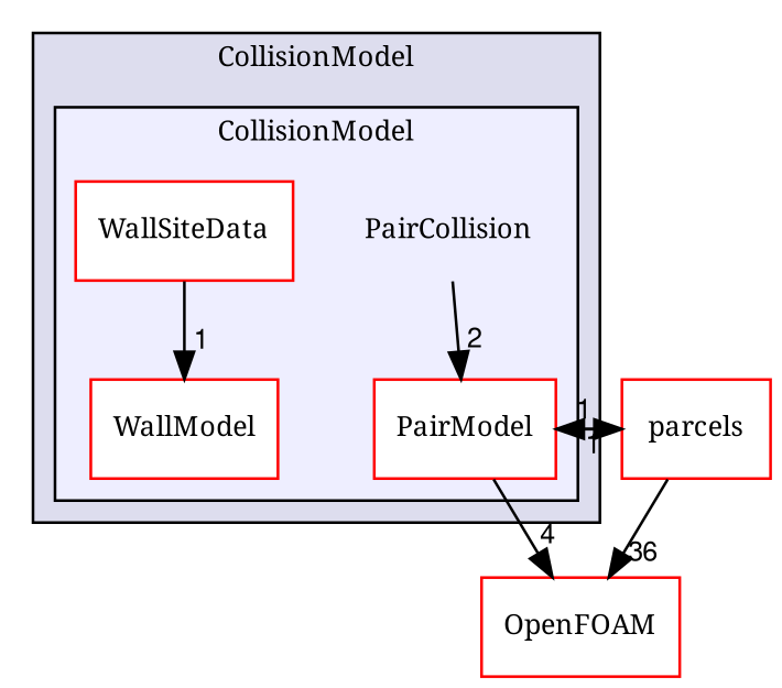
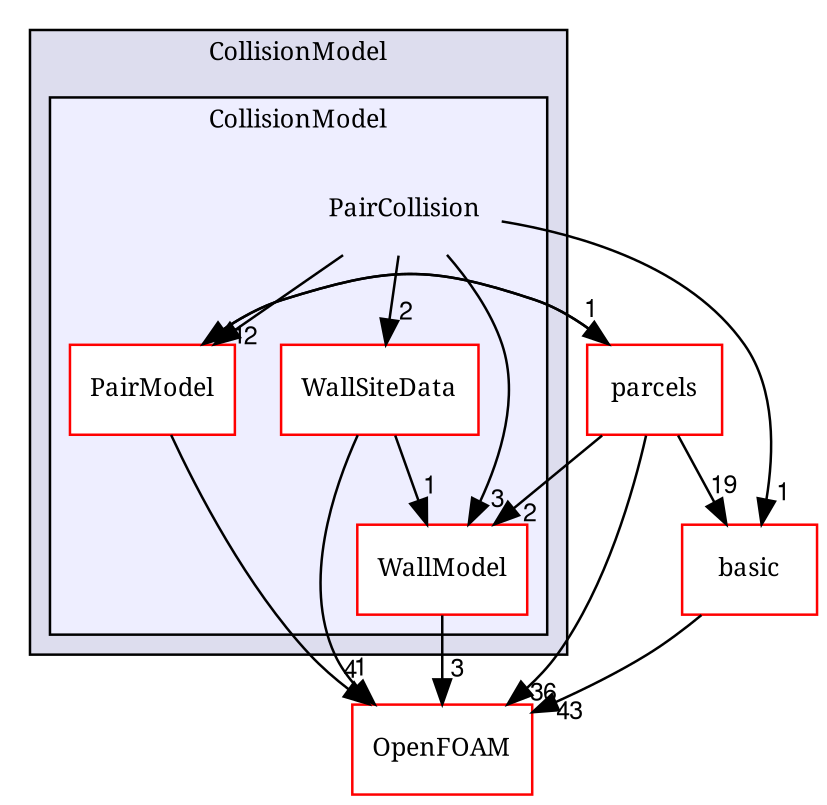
  digraph {
    compound=true
    fontname="Noto Serif"
    node [fontname="Noto Serif" fontsize=10 shape=box color=red]
    edge [fontname="Noto Serif" headlabel=1 labeldistance=1.5 labelfontname=FreeSans labelfontsize=10]
    n1 [label=PairCollision shape=plaintext color=""]
    n2 [fillcolor=white label=PairModel style=filled]
    n3 [fillcolor=white label=WallModel style=filled]
    n4 [fillcolor=white label=WallSiteData style=filled]
+   n5 [label=basic]
    n6 [label=OpenFOAM]
    n7 [label=parcels]
    subgraph cluster_1 {
      bgcolor="#ddddee"
      fontsize=10
      label=CollisionModel
      pencolor=black
      subgraph cluster_2 {
        bgcolor="#eeeeff"
        fontsize=10
        label=CollisionModel
        pencolor=black
        n1
        n2
        n3
        n4
      }
    }
    n1 -> n2 [headlabel=2]
+   n1 -> n3 [headlabel=3]
+   n1 -> n4 [headlabel=2]
+   n1 -> n5
    n2 -> n6 [headlabel=4]
    n2 -> n7
+   n3 -> n6 [headlabel=3]
    n4 -> n3
+   n4 -> n6
+   n5 -> n6 [headlabel=43]
    n7 -> n2
+   n7 -> n3 [headlabel=2]
+   n7 -> n5 [headlabel=19]
    n7 -> n6 [headlabel=36]
  }
